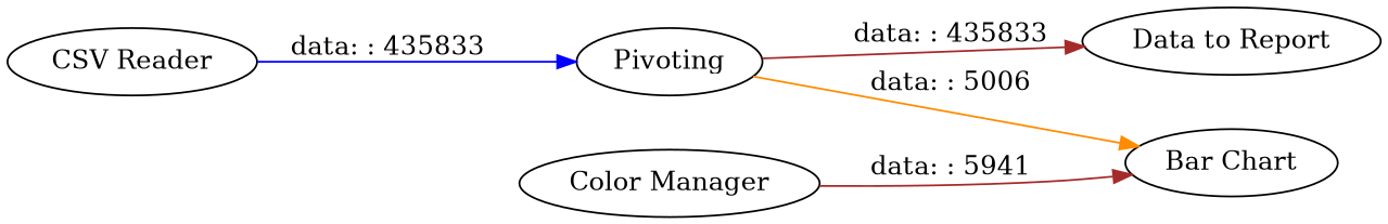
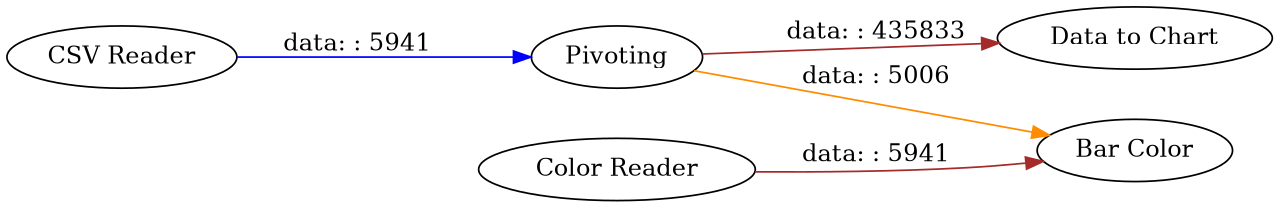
  digraph {
    rankdir=LR
    edge [color=brown]
-   n1 [label="Bar Chart"]
+   n1 [label="Bar Color"]
    n2 [label="CSV Reader"]
    n3 [label=Pivoting]
-   n4 [label="Data to Report"]
-   n5 [label="Color Manager"]
-   n2 -> n3 [color=blue label="data: : 435833"]
+   n4 [label="Data to Chart"]
+   n5 [label="Color Reader"]
+   n2 -> n3 [color=blue label="data: : 5941"]
    n3 -> n1 [color=darkorange label="data: : 5006"]
    n3 -> n4 [label="data: : 435833"]
    n5 -> n1 [label="data: : 5941"]
  }
